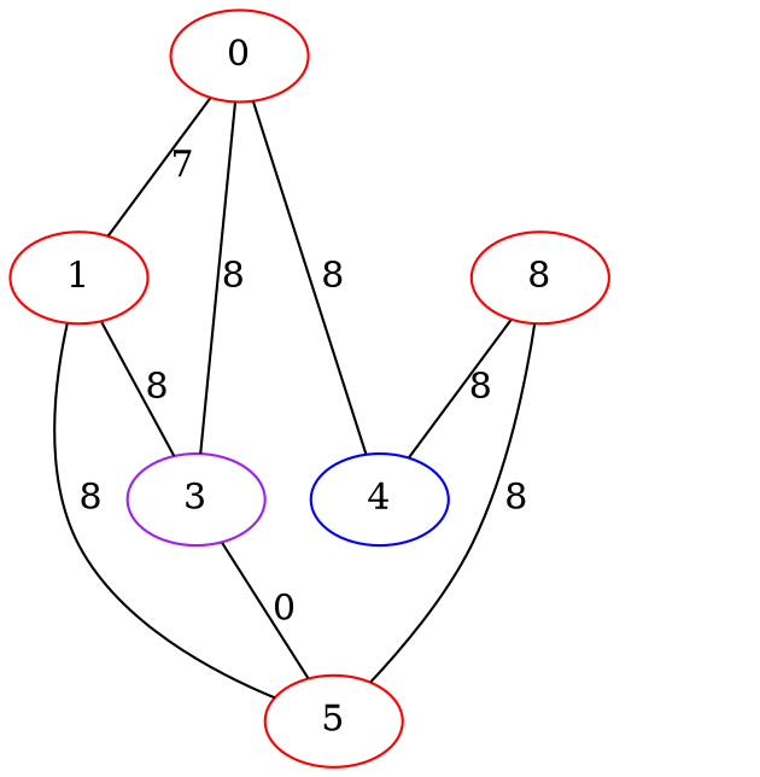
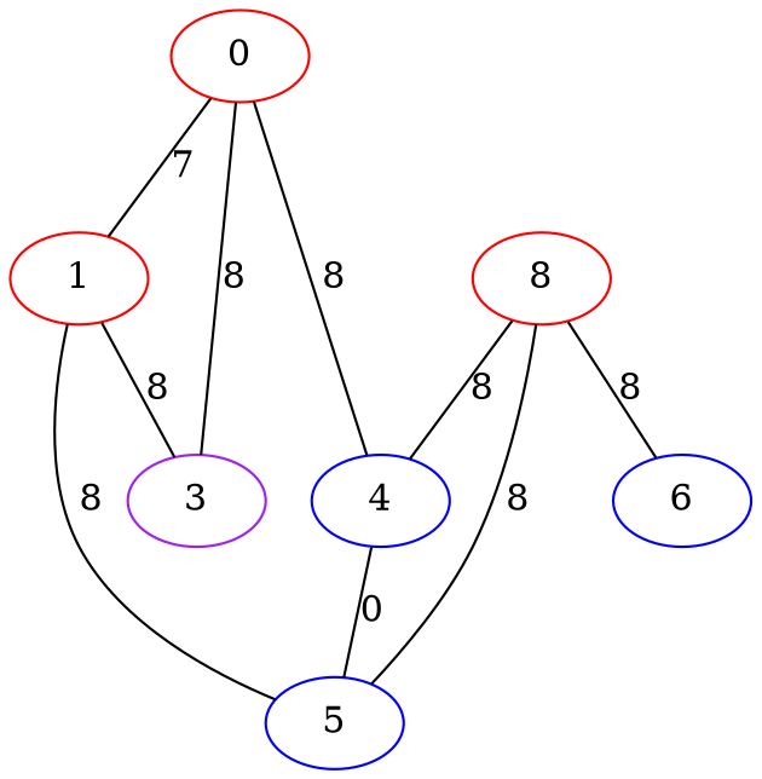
  graph {
    node [color=red weight=1]
    0
    1
    3 [color=purple weight=4]
    4 [color=blue weight=3]
-   5 [weight=3]
+   5 [color=blue weight=3]
    n6 [label=8]
+   6 [color=blue weight=3]
    0 -- 1 [label=7]
    0 -- 3 [label=8]
    0 -- 4 [label=8]
    1 -- 3 [label=8]
    1 -- 5 [label=8]
-   3 -- 5 [label=0]
+   4 -- 5 [label=0]
    n6 -- 4 [label=8]
    n6 -- 5 [label=8]
+   n6 -- 6 [label=8]
  }
